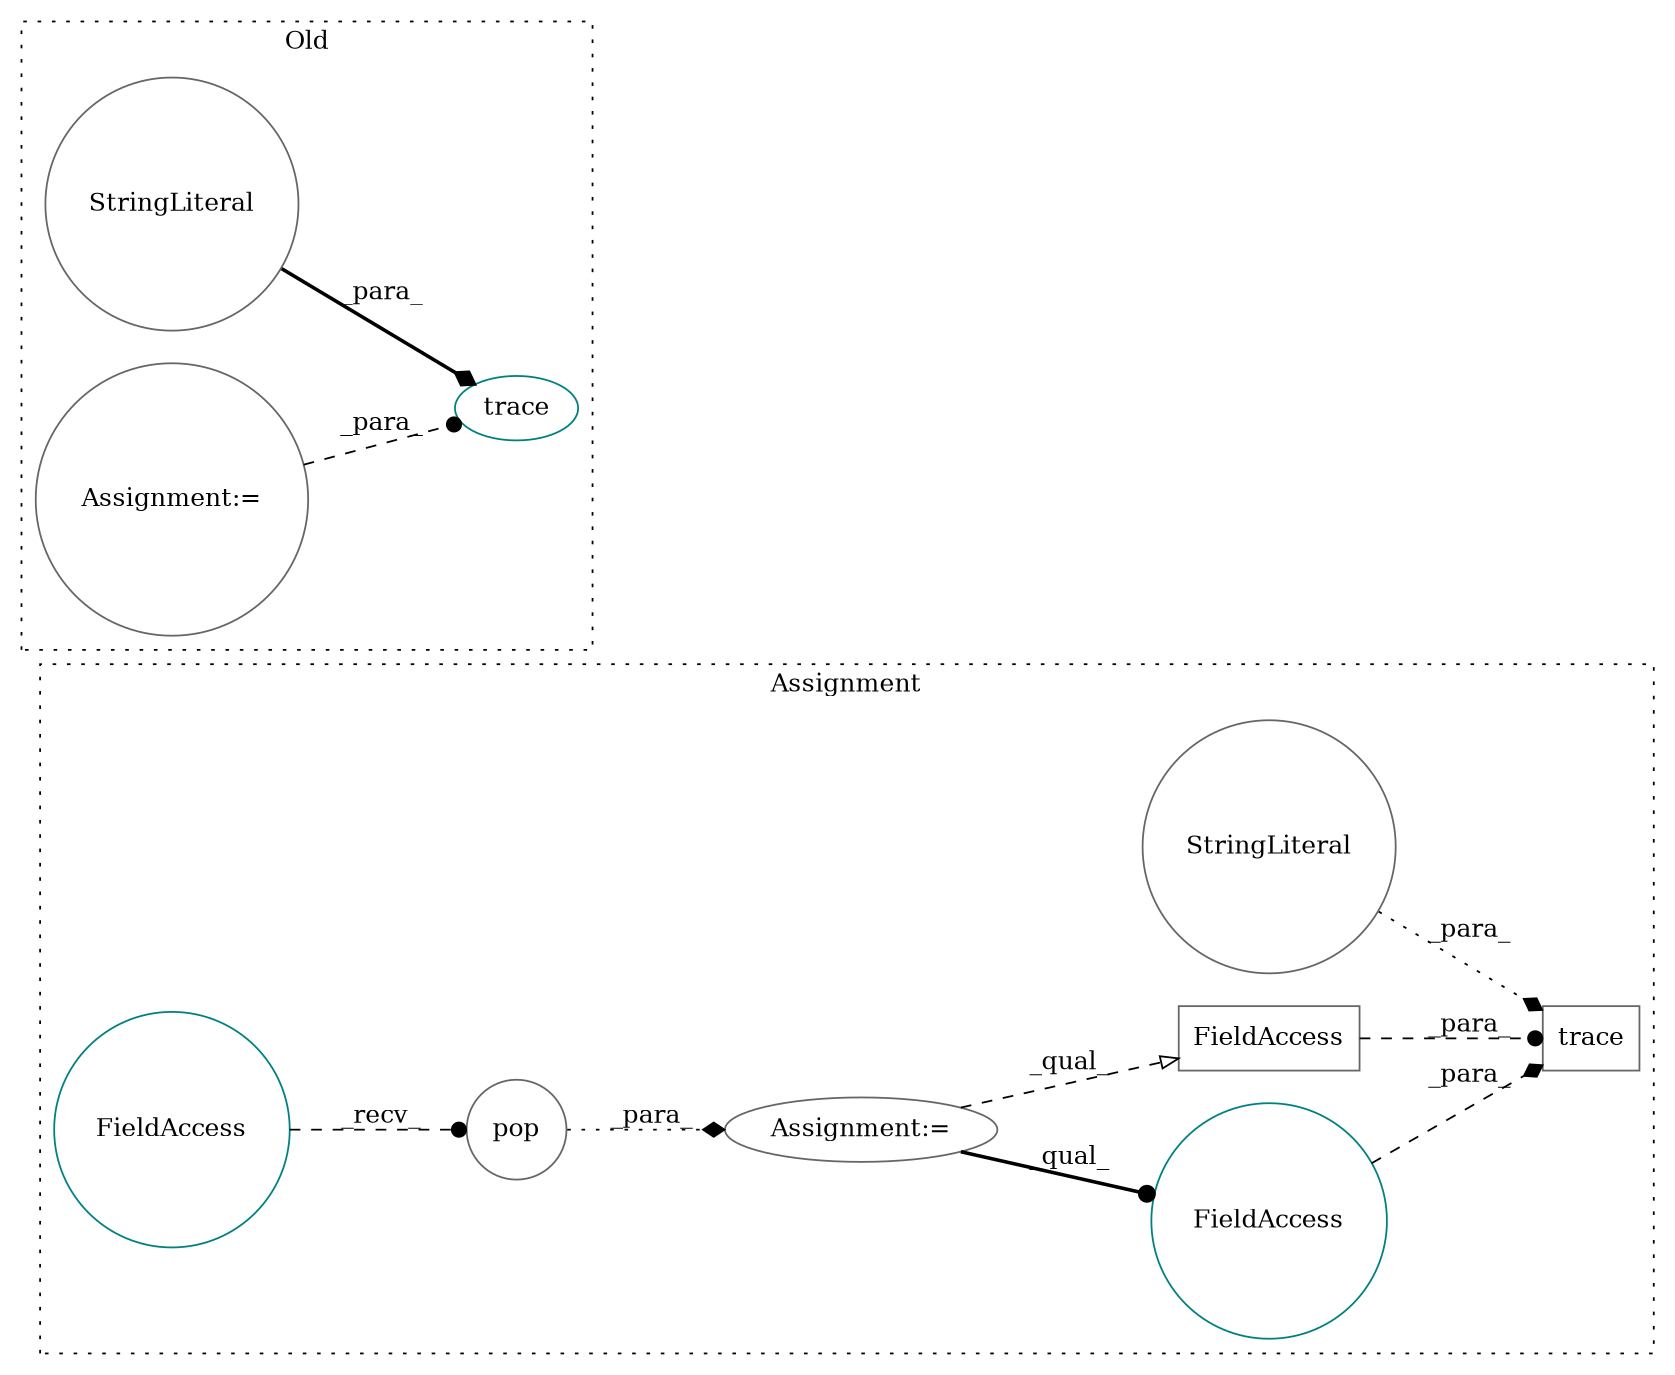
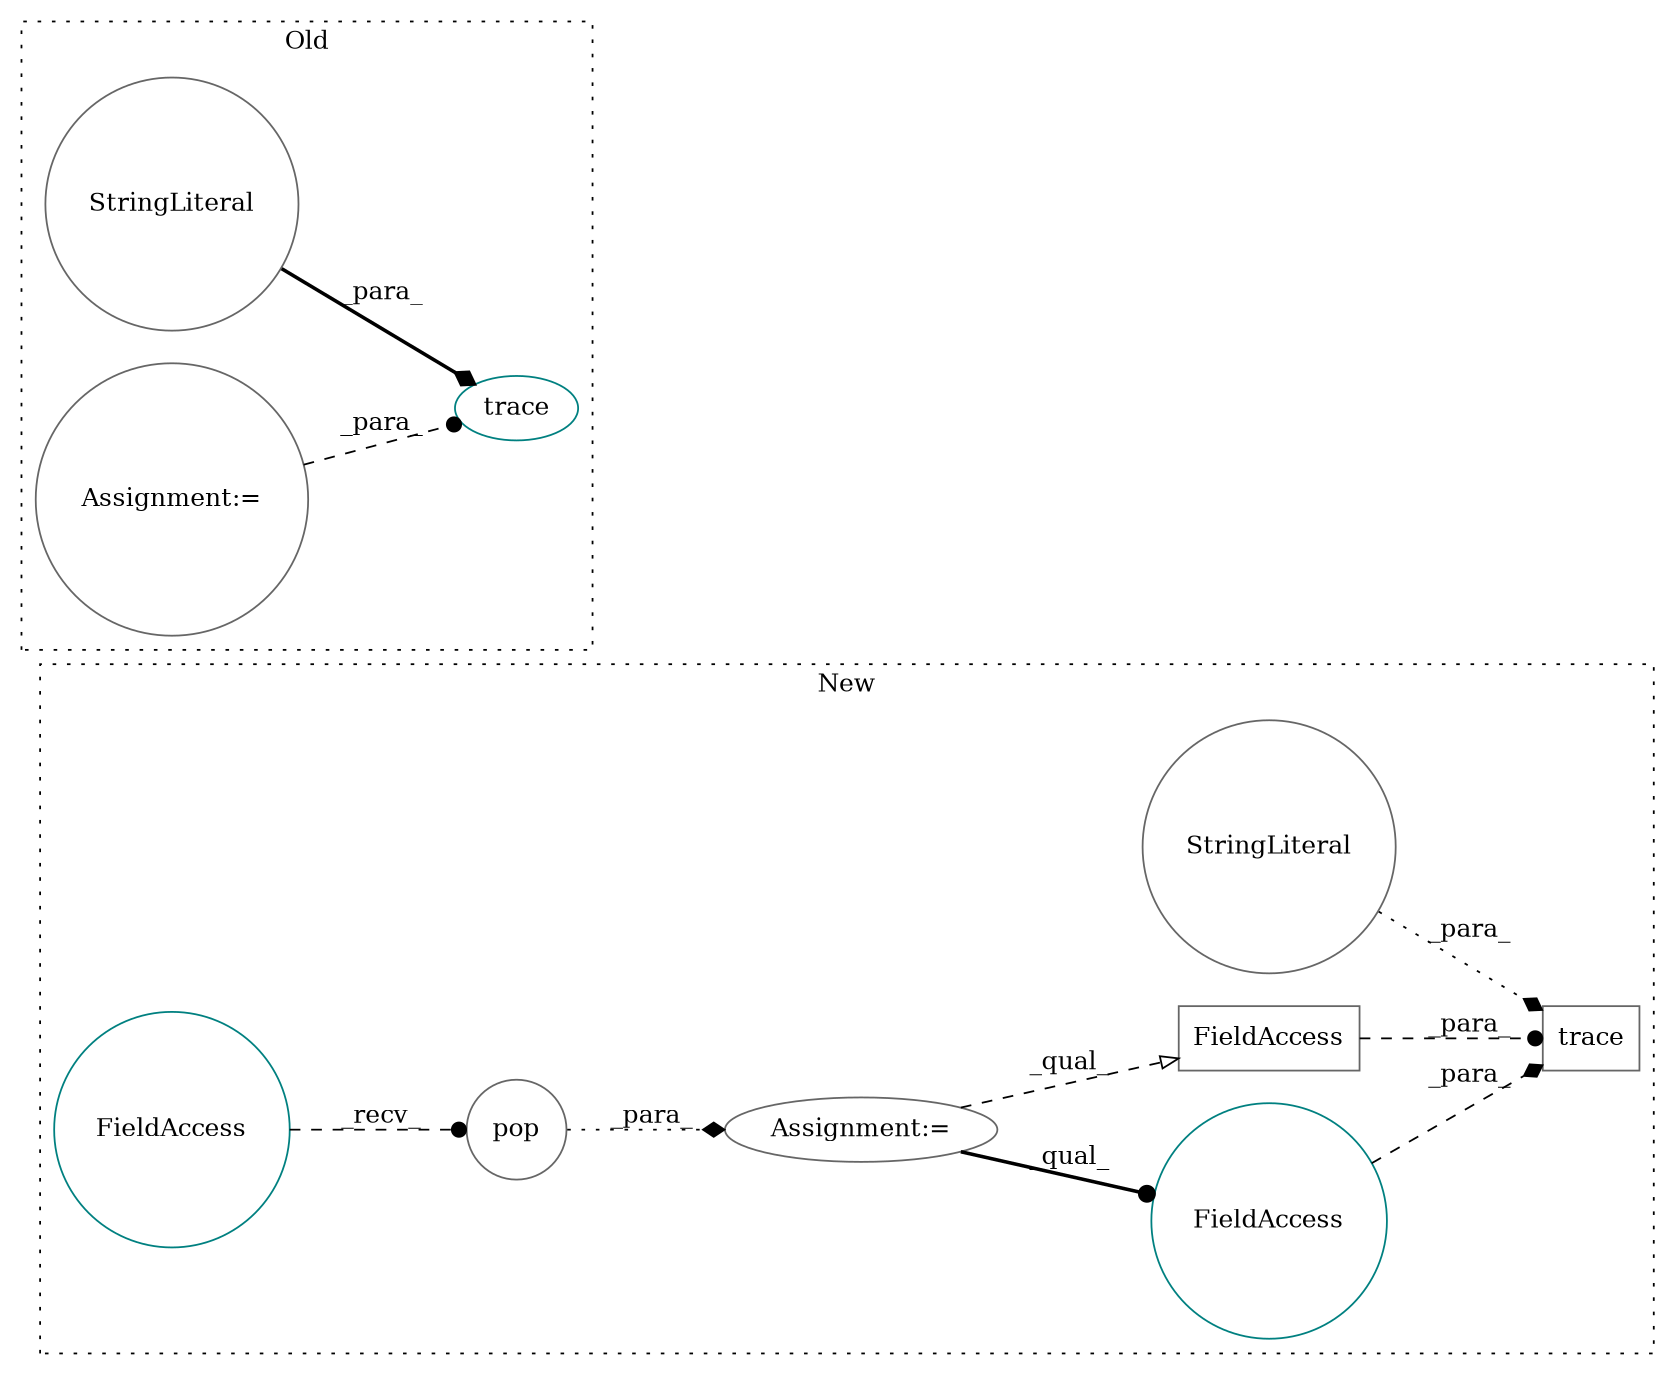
  digraph {
    rankdir=LR
    node [a=32 l="6,1" shape=circle color=gray40]
    edge [style=dashed arrowhead=diamond]
    n1 [label=trace s="4184,4333" shape=box]
    n2 [a=22 l=21 label=FieldAccess s=4305 color=teal]
    n3 [a=45 l=79 label=StringLiteral s=4190]
    n4 [l="4,1" label=pop s="4057,4069"]
    n5 [a=22 l=19 label=FieldAccess s=4037 color=teal]
    n6 [a=22 l=18 label=FieldAccess s=4286 shape=box]
    n7 [a=7 l=1 label="Assignment:=" s=4036 shape=ellipse]
    n8 [label=trace s="4312,4448" shape=ellipse color=teal]
    n9 [a=45 l=59 label=StringLiteral s=4318]
    n10 [a=7 l=1 label="Assignment:=" s=4211]
    subgraph cluster_1 {
-     label=Assignment
+     label=New
      style=dotted
      n1
      n2
      n3
      n4
      n5
      n6
      n7
    }
    subgraph cluster_2 {
      label=Old
      style=dotted
      n8
      n9
      n10
    }
    n2 -> n1 [label=_para_]
    n3 -> n1 [label=_para_ style=dotted]
    n4 -> n7 [label=_para_ style=dotted]
    n5 -> n4 [label=_recv_ arrowhead=dot]
    n6 -> n1 [label=_para_ arrowhead=dot]
    n7 -> n2 [label=_qual_ style=bold arrowhead=dot]
    n7 -> n6 [label=_qual_ arrowhead=onormal]
    n9 -> n8 [label=_para_ style=bold]
    n10 -> n8 [label=_para_ arrowhead=dot]
  }
